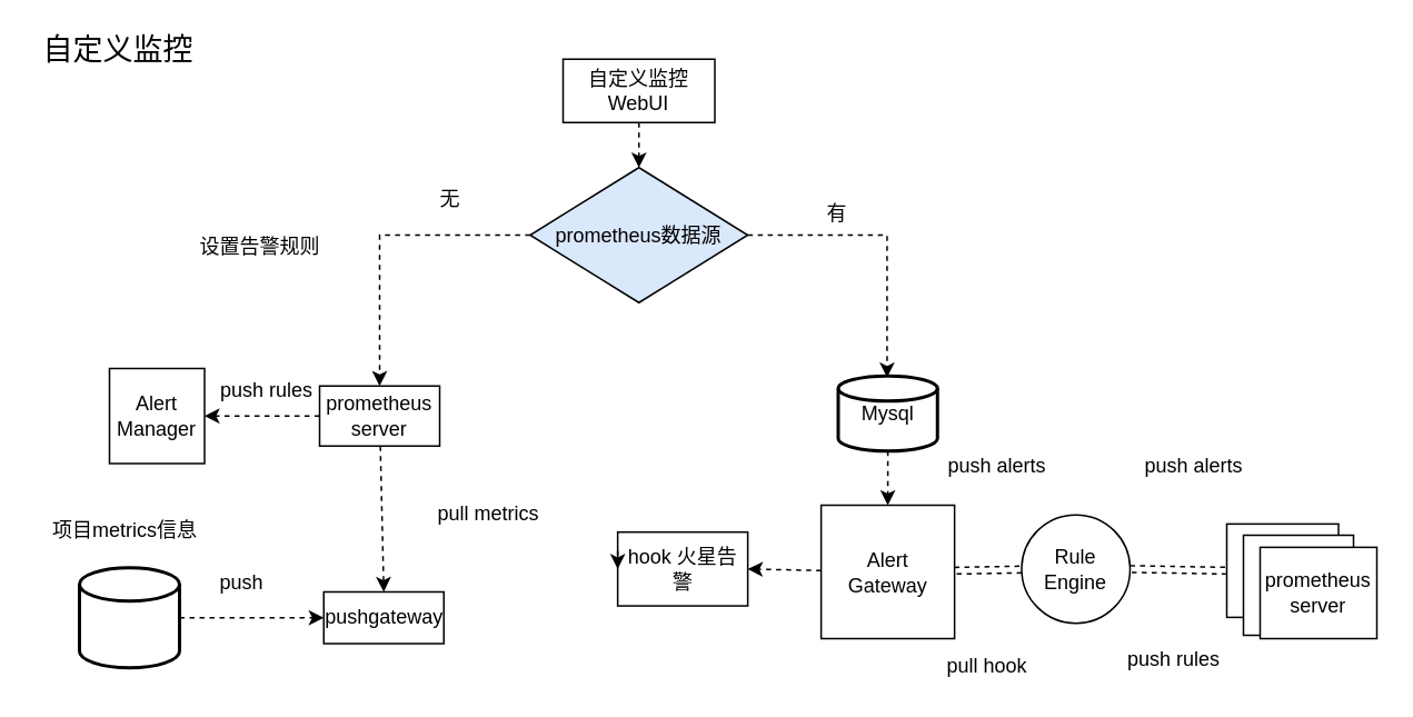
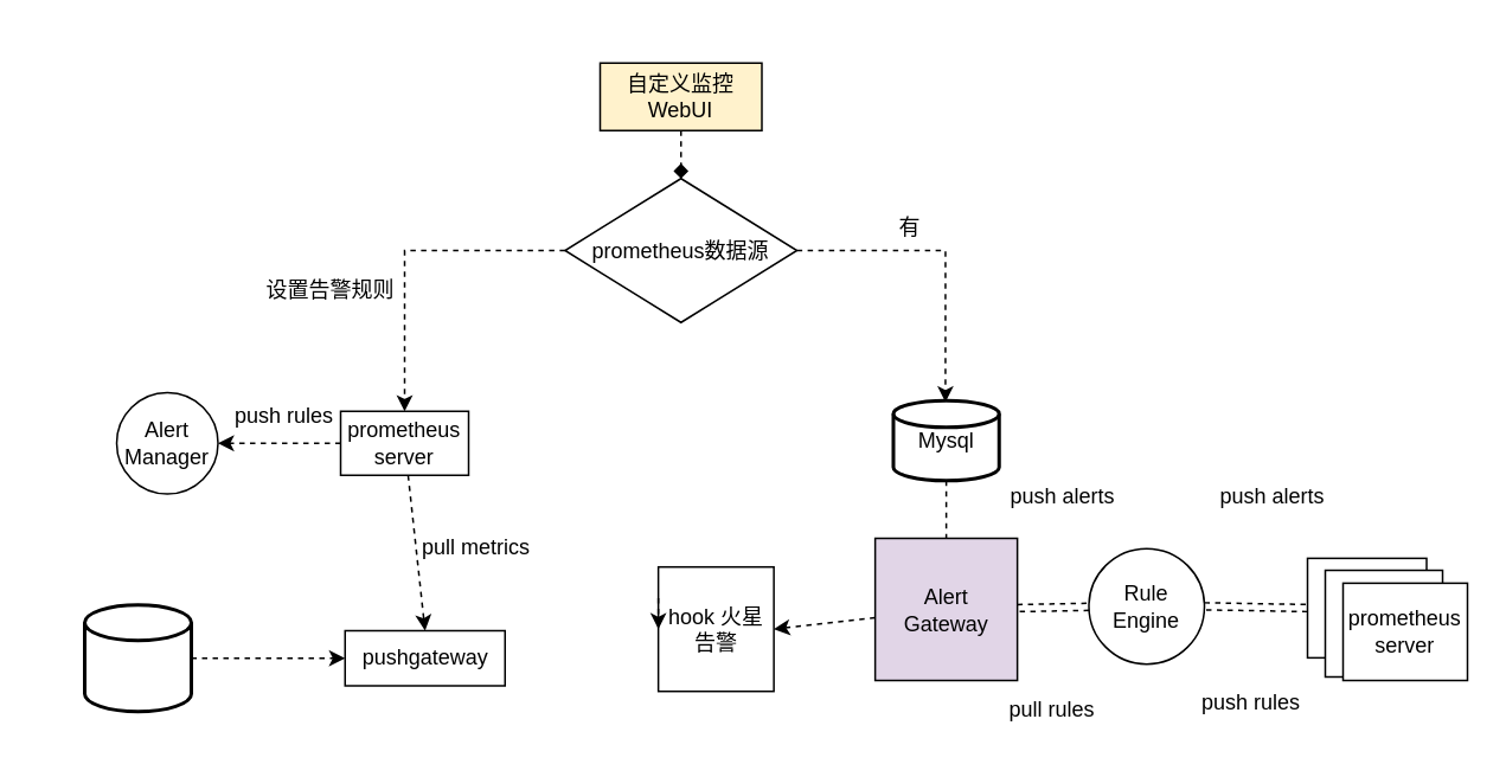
  <mxCell id="0" />
  <mxCell id="1" parent="0" />
  <mxCell id="2" value="" style="edgeStyle=none;rounded=0;orthogonalLoop=1;jettySize=auto;html=1;dashed=1;exitX=0.5;exitY=0;exitDx=0;exitDy=0;" parent="1" source="6" target="6" edge="1"><mxGeometry relative="1" as="geometry"><mxPoint x="223" y="292" as="sourcePoint" /></mxGeometry></mxCell>
  <mxCell id="3" style="edgeStyle=none;rounded=0;orthogonalLoop=1;jettySize=auto;html=1;entryX=0.5;entryY=0;entryDx=0;entryDy=0;dashed=1;" parent="1" source="5" target="6" edge="1"><mxGeometry relative="1" as="geometry" /></mxCell>
  <mxCell id="4" style="edgeStyle=none;rounded=0;orthogonalLoop=1;jettySize=auto;html=1;exitX=0;exitY=0.5;exitDx=0;exitDy=0;dashed=1;" parent="1" source="5" target="7" edge="1"><mxGeometry relative="1" as="geometry" /></mxCell>
  <mxCell id="5" value="prometheus server" style="rounded=0;whiteSpace=wrap;html=1;" parent="1" vertex="1"><mxGeometry x="191" y="231" width="72" height="36" as="geometry" /></mxCell>
- <mxCell id="6" value="pushgateway" style="rounded=0;whiteSpace=wrap;html=1;" parent="1" vertex="1"><mxGeometry x="193.5" y="354.5" width="72" height="31" as="geometry" /></mxCell>
- <mxCell id="7" value="Alert&lt;br&gt;Manager" style="whiteSpace=wrap;html=1;aspect=fixed;" parent="1" vertex="1"><mxGeometry x="65" y="220.5" width="57" height="57" as="geometry" /></mxCell>
- <mxCell id="8" value="&lt;font style=&quot;font-size: 18px&quot;&gt;自定义监控&lt;/font&gt;" style="text;html=1;resizable=0;autosize=1;align=center;verticalAlign=middle;points=[];fillColor=none;strokeColor=none;rounded=0;" parent="1" vertex="1"><mxGeometry x="20" y="20" width="100" height="20" as="geometry" /></mxCell>
+ <mxCell id="6" value="pushgateway" style="rounded=0;whiteSpace=wrap;html=1;" parent="1" vertex="1"><mxGeometry x="193.5" y="354.5" width="90" height="31" as="geometry" /></mxCell>
+ <mxCell id="7" value="Alert&lt;br&gt;Manager" style="ellipse;whiteSpace=wrap;html=1;aspect=fixed;" parent="1" vertex="1"><mxGeometry x="65" y="220.5" width="57" height="57" as="geometry" /></mxCell>
  <mxCell id="9" style="edgeStyle=orthogonalEdgeStyle;rounded=0;orthogonalLoop=1;jettySize=auto;html=1;entryX=0;entryY=0.5;entryDx=0;entryDy=0;dashed=1;" parent="1" source="10" target="6" edge="1"><mxGeometry relative="1" as="geometry" /></mxCell>
  <mxCell id="10" value="" style="strokeWidth=2;html=1;shape=mxgraph.flowchart.database;whiteSpace=wrap;" parent="1" vertex="1"><mxGeometry x="47" y="340" width="60" height="60" as="geometry" /></mxCell>
- <mxCell id="11" value="项目metrics信息" style="text;html=1;resizable=0;autosize=1;align=center;verticalAlign=middle;points=[];fillColor=none;strokeColor=none;rounded=0;" parent="1" vertex="1"><mxGeometry x="25" y="309" width="97" height="18" as="geometry" /></mxCell>
- <mxCell id="12" value="push" style="text;html=1;resizable=0;autosize=1;align=center;verticalAlign=middle;points=[];fillColor=none;strokeColor=none;rounded=0;" parent="1" vertex="1"><mxGeometry x="126" y="340" width="36" height="18" as="geometry" /></mxCell>
- <mxCell id="13" value="pull metrics" style="text;html=1;resizable=0;autosize=1;align=center;verticalAlign=middle;points=[];fillColor=none;strokeColor=none;rounded=0;" parent="1" vertex="1"><mxGeometry x="256" y="299" width="71" height="18" as="geometry" /></mxCell>
- <mxCell id="14" style="edgeStyle=none;rounded=0;orthogonalLoop=1;jettySize=auto;html=1;exitX=0.5;exitY=1;exitDx=0;exitDy=0;entryX=0.5;entryY=0;entryDx=0;entryDy=0;dashed=1;" parent="1" source="15" target="21" edge="1"><mxGeometry relative="1" as="geometry" /></mxCell>
- <mxCell id="15" value="自定义监控WebUI" style="rounded=0;whiteSpace=wrap;html=1;" parent="1" vertex="1"><mxGeometry x="337" y="35" width="91" height="38" as="geometry" /></mxCell>
- <mxCell id="16" value="设置告警规则" style="text;html=1;resizable=0;autosize=1;align=center;verticalAlign=middle;points=[];fillColor=none;strokeColor=none;rounded=0;" parent="1" vertex="1"><mxGeometry x="114" y="139" width="82" height="18" as="geometry" /></mxCell>
+ <mxCell id="13" value="pull metrics" style="text;html=1;resizable=0;autosize=1;align=center;verticalAlign=middle;points=[];fillColor=none;strokeColor=none;rounded=0;" parent="1" vertex="1"><mxGeometry x="231" y="299" width="71" height="18" as="geometry" /></mxCell>
+ <mxCell id="14" style="edgeStyle=none;rounded=0;orthogonalLoop=1;jettySize=auto;html=1;exitX=0.5;exitY=1;exitDx=0;exitDy=0;entryX=0.5;entryY=0;entryDx=0;entryDy=0;dashed=1;endArrow=diamond;" parent="1" source="15" target="21" edge="1"><mxGeometry relative="1" as="geometry" /></mxCell>
+ <mxCell id="15" value="自定义监控WebUI" style="rounded=0;whiteSpace=wrap;html=1;fillColor=#fff2cc;" parent="1" vertex="1"><mxGeometry x="337" y="35" width="91" height="38" as="geometry" /></mxCell>
+ <mxCell id="16" value="设置告警规则" style="text;html=1;resizable=0;autosize=1;align=center;verticalAlign=middle;points=[];fillColor=none;strokeColor=none;rounded=0;" parent="1" vertex="1"><mxGeometry x="144" y="154" width="82" height="18" as="geometry" /></mxCell>
  <mxCell id="17" value="push rules" style="text;html=1;resizable=0;autosize=1;align=center;verticalAlign=middle;points=[];fillColor=none;strokeColor=none;rounded=0;" parent="1" vertex="1"><mxGeometry x="126" y="225" width="65" height="18" as="geometry" /></mxCell>
  <mxCell id="18" style="edgeStyle=none;rounded=0;orthogonalLoop=1;jettySize=auto;html=1;exitX=0.5;exitY=0;exitDx=0;exitDy=0;dashed=1;" parent="1" source="5" target="5" edge="1"><mxGeometry relative="1" as="geometry" /></mxCell>
  <mxCell id="19" style="edgeStyle=orthogonalEdgeStyle;rounded=0;orthogonalLoop=1;jettySize=auto;html=1;entryX=0.5;entryY=0;entryDx=0;entryDy=0;dashed=1;" parent="1" source="21" target="5" edge="1"><mxGeometry relative="1" as="geometry" /></mxCell>
  <mxCell id="20" style="edgeStyle=orthogonalEdgeStyle;rounded=0;orthogonalLoop=1;jettySize=auto;html=1;dashed=1;" parent="1" source="21" edge="1"><mxGeometry relative="1" as="geometry"><mxPoint x="531.286" y="225.905" as="targetPoint" /><Array as="points"><mxPoint x="531" y="140" /></Array></mxGeometry></mxCell>
- <mxCell id="21" value="prometheus数据源" style="rhombus;whiteSpace=wrap;html=1;rounded=0;fillColor=#dae8fc;" parent="1" vertex="1"><mxGeometry x="317.25" y="100" width="130.5" height="81" as="geometry" /></mxCell>
- <mxCell id="22" value="无" style="text;html=1;align=center;verticalAlign=middle;resizable=0;points=[];autosize=1;" parent="1" vertex="1"><mxGeometry x="258" y="110" width="22" height="18" as="geometry" /></mxCell>
+ <mxCell id="21" value="prometheus数据源" style="rhombus;whiteSpace=wrap;html=1;rounded=0;" parent="1" vertex="1"><mxGeometry x="317.25" y="100" width="130.5" height="81" as="geometry" /></mxCell>
  <mxCell id="23" value="&lt;span style=&quot;color: rgba(0 , 0 , 0 , 0) ; font-family: monospace ; font-size: 0px&quot;&gt;%3CmxGraphModel%3E%3Croot%3E%3CmxCell%20id%3D%220%22%2F%3E%3CmxCell%20id%3D%221%22%20parent%3D%220%22%2F%3E%3CmxCell%20id%3D%222%22%20value%3D%22%22%20style%3D%22rounded%3D0%3BwhiteSpace%3Dwrap%3Bhtml%3D1%3B%22%20vertex%3D%221%22%20parent%3D%221%22%3E%3CmxGeometry%20x%3D%22221%22%20y%3D%22-384.75%22%20width%3D%2267%22%20height%3D%2256%22%20as%3D%22geometry%22%2F%3E%3C%2FmxCell%3E%3CmxCell%20id%3D%223%22%20value%3D%22%22%20style%3D%22rounded%3D0%3BwhiteSpace%3Dwrap%3Bhtml%3D1%3B%22%20vertex%3D%221%22%20parent%3D%221%22%3E%3CmxGeometry%20x%3D%22228%22%20y%3D%22-378%22%20width%3D%2269%22%20height%3D%2260%22%20as%3D%22geometry%22%2F%3E%3C%2FmxCell%3E%3CmxCell%20id%3D%224%22%20style%3D%22edgeStyle%3Dnone%3Brounded%3D0%3BorthogonalLoop%3D1%3BjettySize%3Dauto%3Bhtml%3D1%3Bdashed%3D1%3B%22%20edge%3D%221%22%20source%3D%225%22%20target%3D%2213%22%20parent%3D%221%22%3E%3CmxGeometry%20relative%3D%221%22%20as%3D%22geometry%22%2F%3E%3C%2FmxCell%3E%3CmxCell%20id%3D%225%22%20value%3D%22prometheus%20server%22%20style%3D%22rounded%3D0%3BwhiteSpace%3Dwrap%3Bhtml%3D1%3B%22%20vertex%3D%221%22%20parent%3D%221%22%3E%3CmxGeometry%20x%3D%22241%22%20y%3D%22-371%22%20width%3D%2270%22%20height%3D%2255%22%20as%3D%22geometry%22%2F%3E%3C%2FmxCell%3E%3CmxCell%20id%3D%226%22%20style%3D%22rounded%3D0%3BorthogonalLoop%3D1%3BjettySize%3Dauto%3Bhtml%3D1%3BexitX%3D0.5%3BexitY%3D1%3BexitDx%3D0%3BexitDy%3D0%3Bdashed%3D1%3Bshape%3Dlink%3B%22%20edge%3D%221%22%20source%3D%227%22%20target%3D%229%22%20parent%3D%221%22%3E%3CmxGeometry%20relative%3D%221%22%20as%3D%22geometry%22%2F%3E%3C%2FmxCell%3E%3CmxCell%20id%3D%227%22%20value%3D%22%E8%87%AA%E5%AE%9A%E4%B9%89%E7%9B%91%E6%8E%A7WebUI%22%20style%3D%22rounded%3D0%3BwhiteSpace%3Dwrap%3Bhtml%3D1%3B%22%20vertex%3D%221%22%20parent%3D%221%22%3E%3CmxGeometry%20x%3D%22391%22%20y%3D%22-516%22%20width%3D%2291%22%20height%3D%2238%22%20as%3D%22geometry%22%2F%3E%3C%2FmxCell%3E%3CmxCell%20id%3D%228%22%20style%3D%22edgeStyle%3Dnone%3Brounded%3D0%3BorthogonalLoop%3D1%3BjettySize%3Dauto%3Bhtml%3D1%3BentryX%3D0.583%3BentryY%3D-0.054%3BentryDx%3D0%3BentryDy%3D0%3BentryPerimeter%3D0%3Bdashed%3D1%3B%22%20edge%3D%221%22%20source%3D%229%22%20target%3D%2211%22%20parent%3D%221%22%3E%3CmxGeometry%20relative%3D%221%22%20as%3D%22geometry%22%2F%3E%3C%2FmxCell%3E%3CmxCell%20id%3D%229%22%20value%3D%22Mysql%22%20style%3D%22strokeWidth%3D2%3Bhtml%3D1%3Bshape%3Dmxgraph.flowchart.database%3BwhiteSpace%3Dwrap%3B%22%20vertex%3D%221%22%20parent%3D%221%22%3E%3CmxGeometry%20x%3D%22406.5%22%20y%3D%22-456%22%20width%3D%2259.5%22%20height%3D%2247%22%20as%3D%22geometry%22%2F%3E%3C%2FmxCell%3E%3CmxCell%20id%3D%2210%22%20style%3D%22edgeStyle%3Dnone%3Brounded%3D0%3BorthogonalLoop%3D1%3BjettySize%3Dauto%3Bhtml%3D1%3Bdashed%3D1%3B%22%20edge%3D%221%22%20source%3D%2211%22%20target%3D%225%22%20parent%3D%221%22%3E%3CmxGeometry%20relative%3D%221%22%20as%3D%22geometry%22%2F%3E%3C%2FmxCell%3E%3CmxCell%20id%3D%2211%22%20value%3D%22Rule%26lt%3Bbr%26gt%3BEngine%22%20style%3D%22whiteSpace%3Dwrap%3Bhtml%3D1%3Baspect%3Dfixed%3Brounded%3D0%3Bdashed%3D1%3B%22%20vertex%3D%221%22%20parent%3D%221%22%3E%3CmxGeometry%20x%3D%22401%22%20y%3D%22-378%22%20width%3D%2265%22%20height%3D%2265%22%20as%3D%22geometry%22%2F%3E%3C%2FmxCell%3E%3CmxCell%20id%3D%2212%22%20value%3D%22push%20rules%22%20style%3D%22text%3Bhtml%3D1%3Bresizable%3D0%3Bautosize%3D1%3Balign%3Dcenter%3BverticalAlign%3Dmiddle%3Bpoints%3D%5B%5D%3BfillColor%3Dnone%3BstrokeColor%3Dnone%3Brounded%3D0%3Bdashed%3D1%3B%22%20vertex%3D%221%22%20parent%3D%221%22%3E%3CmxGeometry%20x%3D%22318%22%20y%3D%22-365.75%22%20width%3D%2265%22%20height%3D%2218%22%20as%3D%22geometry%22%2F%3E%3C%2FmxCell%3E%3CmxCell%20id%3D%2213%22%20value%3D%22Alert%26lt%3Bbr%26gt%3BManager%22%20style%3D%22whiteSpace%3Dwrap%3Bhtml%3D1%3Baspect%3Dfixed%3Brounded%3D0%3B%22%20vertex%3D%221%22%20parent%3D%221%22%3E%3CmxGeometry%20x%3D%22233%22%20y%3D%22-286%22%20width%3D%2280%22%20height%3D%2280%22%20as%3D%22geometry%22%2F%3E%3C%2FmxCell%3E%3CmxCell%20id%3D%2214%22%20value%3D%22push%20alerts%22%20style%3D%22text%3Bhtml%3D1%3Bresizable%3D0%3Bautosize%3D1%3Balign%3Dcenter%3BverticalAlign%3Dmiddle%3Bpoints%3D%5B%5D%3BfillColor%3Dnone%3BstrokeColor%3Dnone%3Brounded%3D0%3Bdashed%3D1%3B%22%20vertex%3D%221%22%20parent%3D%221%22%3E%3CmxGeometry%20x%3D%22277%22%20y%3D%22-310%22%20width%3D%2269%22%20height%3D%2218%22%20as%3D%22geometry%22%2F%3E%3C%2FmxCell%3E%3C%2Froot%3E%3C%2FmxGraphModel%3E&lt;/span&gt;" style="text;html=1;align=center;verticalAlign=middle;resizable=0;points=[];autosize=1;" parent="1" vertex="1"><mxGeometry x="494" y="355" width="10" height="22" as="geometry" /></mxCell>
- <mxCell id="24" style="edgeStyle=none;rounded=0;orthogonalLoop=1;jettySize=auto;html=1;exitX=0.5;exitY=1;exitDx=0;exitDy=0;exitPerimeter=0;entryX=0.5;entryY=0;entryDx=0;entryDy=0;dashed=1;" parent="1" source="25" target="34" edge="1"><mxGeometry relative="1" as="geometry" /></mxCell>
+ <mxCell id="24" style="edgeStyle=none;rounded=0;orthogonalLoop=1;jettySize=auto;html=1;exitX=0.5;exitY=1;exitDx=0;exitDy=0;exitPerimeter=0;entryX=0.5;entryY=0;entryDx=0;entryDy=0;dashed=1;endArrow=none;" parent="1" source="25" target="34" edge="1"><mxGeometry relative="1" as="geometry" /></mxCell>
  <mxCell id="25" value="Mysql" style="strokeWidth=2;html=1;shape=mxgraph.flowchart.database;whiteSpace=wrap;" parent="1" vertex="1"><mxGeometry x="502" y="225" width="59.5" height="45" as="geometry" /></mxCell>
- <mxCell id="26" value="有" style="text;html=1;align=center;verticalAlign=middle;resizable=0;points=[];autosize=1;" parent="1" vertex="1"><mxGeometry x="490" y="119" width="22" height="18" as="geometry" /></mxCell>
+ <mxCell id="26" value="有" style="text;html=1;align=center;verticalAlign=middle;resizable=0;points=[];autosize=1;" parent="1" vertex="1"><mxGeometry x="500" y="119" width="22" height="18" as="geometry" /></mxCell>
  <mxCell id="27" style="edgeStyle=none;shape=link;rounded=0;orthogonalLoop=1;jettySize=auto;html=1;exitX=1;exitY=0.5;exitDx=0;exitDy=0;entryX=0;entryY=0.5;entryDx=0;entryDy=0;dashed=1;" parent="1" source="28" target="29" edge="1"><mxGeometry relative="1" as="geometry" /></mxCell>
  <mxCell id="28" value="Rule&lt;br&gt;Engine" style="ellipse;whiteSpace=wrap;html=1;aspect=fixed;" parent="1" vertex="1"><mxGeometry x="612" y="308.25" width="65" height="65" as="geometry" /></mxCell>
  <mxCell id="29" value="" style="rounded=0;whiteSpace=wrap;html=1;" parent="1" vertex="1"><mxGeometry x="735" y="313.75" width="67" height="56" as="geometry" /></mxCell>
  <mxCell id="30" value="" style="rounded=0;whiteSpace=wrap;html=1;" parent="1" vertex="1"><mxGeometry x="745" y="320.5" width="66" height="60" as="geometry" /></mxCell>
  <mxCell id="31" value="prometheus server" style="rounded=0;whiteSpace=wrap;html=1;" parent="1" vertex="1"><mxGeometry x="755" y="327.75" width="70" height="54.75" as="geometry" /></mxCell>
  <mxCell id="32" style="edgeStyle=none;shape=link;rounded=0;orthogonalLoop=1;jettySize=auto;html=1;dashed=1;" parent="1" source="34" target="28" edge="1"><mxGeometry relative="1" as="geometry" /></mxCell>
  <mxCell id="33" style="edgeStyle=none;rounded=0;orthogonalLoop=1;jettySize=auto;html=1;entryX=1;entryY=0.5;entryDx=0;entryDy=0;dashed=1;" parent="1" source="34" target="39" edge="1"><mxGeometry relative="1" as="geometry" /></mxCell>
- <mxCell id="34" value="Alert&lt;br&gt;Gateway" style="whiteSpace=wrap;html=1;aspect=fixed;rounded=0;" parent="1" vertex="1"><mxGeometry x="491.75" y="302.5" width="80" height="80" as="geometry" /></mxCell>
+ <mxCell id="34" value="Alert&lt;br&gt;Gateway" style="whiteSpace=wrap;html=1;aspect=fixed;rounded=0;fillColor=#e1d5e7;" parent="1" vertex="1"><mxGeometry x="491.75" y="302.5" width="80" height="80" as="geometry" /></mxCell>
  <mxCell id="35" value="push alerts" style="text;html=1;align=center;verticalAlign=middle;resizable=0;points=[];autosize=1;" parent="1" vertex="1"><mxGeometry x="562" y="270" width="69" height="18" as="geometry" /></mxCell>
- <mxCell id="36" value="pull hook" style="text;html=1;align=center;verticalAlign=middle;resizable=0;points=[];autosize=1;" parent="1" vertex="1"><mxGeometry x="562" y="390" width="58" height="18" as="geometry" /></mxCell>
+ <mxCell id="36" value="pull rules" style="text;html=1;align=center;verticalAlign=middle;resizable=0;points=[];autosize=1;" parent="1" vertex="1"><mxGeometry x="562" y="390" width="58" height="18" as="geometry" /></mxCell>
  <mxCell id="37" value="push alerts" style="text;html=1;align=center;verticalAlign=middle;resizable=0;points=[];autosize=1;" parent="1" vertex="1"><mxGeometry x="680" y="270" width="69" height="18" as="geometry" /></mxCell>
  <mxCell id="38" value="push rules" style="text;html=1;align=center;verticalAlign=middle;resizable=0;points=[];autosize=1;" parent="1" vertex="1"><mxGeometry x="670" y="385.5" width="65" height="18" as="geometry" /></mxCell>
- <mxCell id="39" value="hook 火星告警" style="rounded=0;whiteSpace=wrap;html=1;" parent="1" vertex="1"><mxGeometry x="369.75" y="318.63" width="78" height="44.25" as="geometry" /></mxCell>
+ <mxCell id="39" value="hook 火星告警" style="rounded=0;whiteSpace=wrap;html=1;" parent="1" vertex="1"><mxGeometry x="369.75" y="318.63" width="65" height="70" as="geometry" /></mxCell>
  <mxCell id="40" style="edgeStyle=none;rounded=0;orthogonalLoop=1;jettySize=auto;html=1;exitX=0;exitY=0.25;exitDx=0;exitDy=0;entryX=0;entryY=0.5;entryDx=0;entryDy=0;dashed=1;" parent="1" source="39" target="39" edge="1"><mxGeometry relative="1" as="geometry" /></mxCell>
